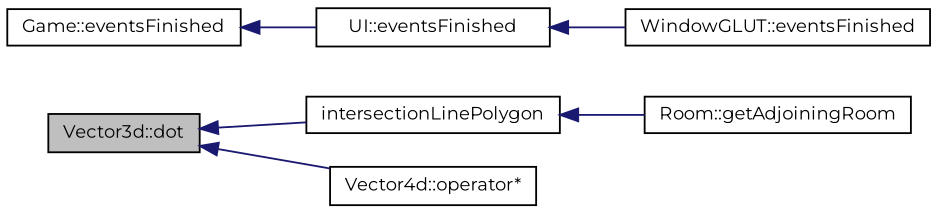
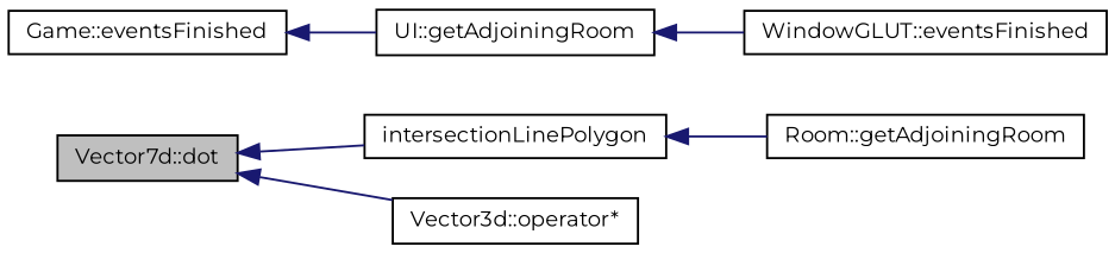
  digraph {
    fontname=Montserrat
    rankdir=LR
    node [color=black fillcolor=white fontname=Montserrat fontsize=10 shape=record style=filled]
    edge [color=midnightblue dir=back fontname=Montserrat fontsize=10 labelfontname=Helvetica labelfontsize=10 style=solid]
-   n1 [fillcolor=grey75 fontcolor=black height=0.2 label="Vector3d::dot" width=0.4]
+   n1 [fillcolor=grey75 fontcolor=black height=0.2 label="Vector7d::dot" width=0.4]
    n2 [height=0.2 label=intersectionLinePolygon width=0.4]
-   n3 [height=0.2 label="Vector4d::operator*" width=0.4]
+   n3 [height=0.2 label="Vector3d::operator*" width=0.4]
    n4 [height=0.2 label="Room::getAdjoiningRoom" width=0.4]
    n5 [height=0.2 label="Game::eventsFinished" width=0.4]
-   n6 [height=0.2 label="UI::eventsFinished" width=0.4]
+   n6 [height=0.2 label="UI::getAdjoiningRoom" width=0.4]
    n7 [height=0.2 label="WindowGLUT::eventsFinished" width=0.4]
    n1 -> n2
    n1 -> n3
    n2 -> n4
    n5 -> n6
    n6 -> n7
  }
